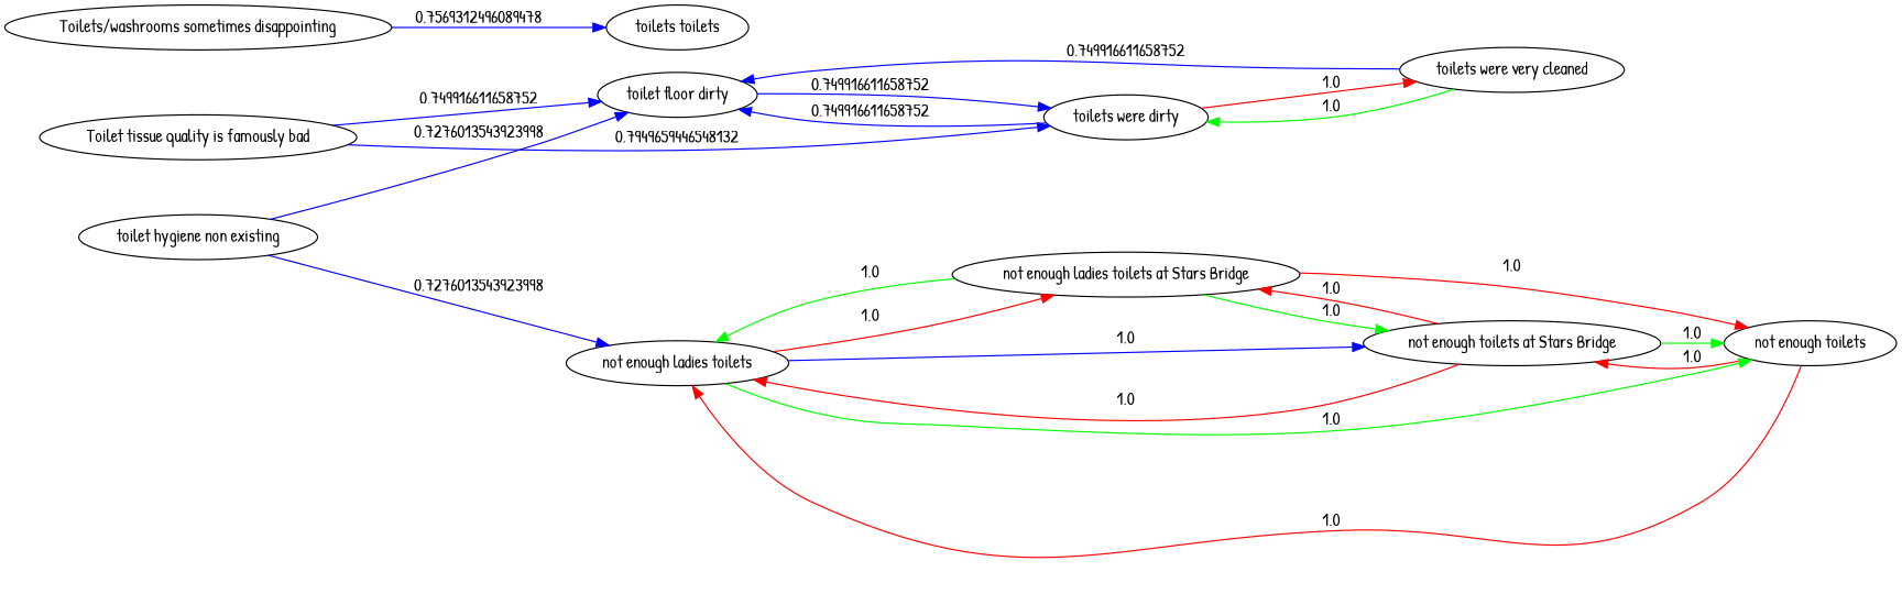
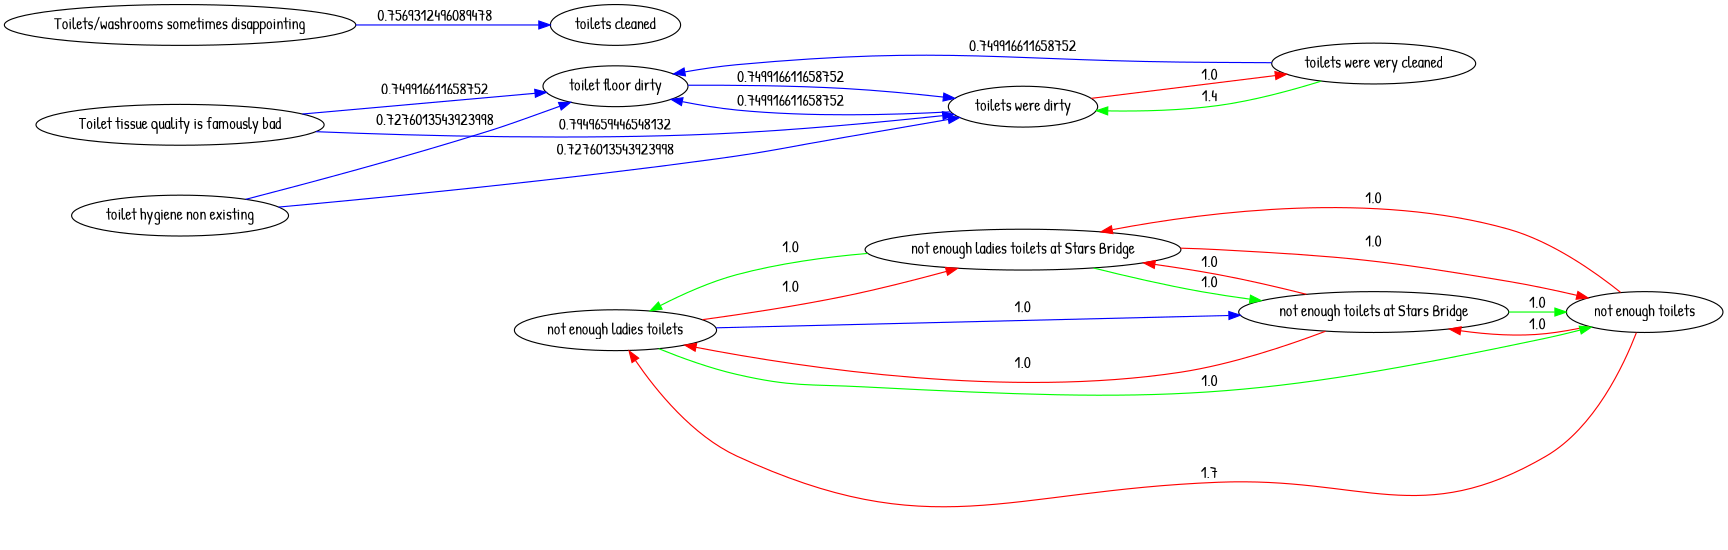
  digraph {
    fontname="Patrick Hand"
    rankdir=LR
    node [fontname="Patrick Hand"]
    edge [color=blue fontname="Patrick Hand"]
    "Toilet tissue quality is famously bad"
    "toilet floor dirty"
    "toilets were dirty"
    n4 [label="toilets were very cleaned"]
    "Toilets/washrooms sometimes disappointing"
-   "toilets cleaned" [label="toilets toilets"]
+   "toilets cleaned"
    "not enough ladies toilets at Stars Bridge"
    "not enough toilets at Stars Bridge"
    "not enough toilets"
    "not enough ladies toilets"
    "toilet hygiene non existing"
    "Toilet tissue quality is famously bad" -> "toilet floor dirty" [label=0.749916611658752]
    "Toilet tissue quality is famously bad" -> "toilets were dirty" [label=0.7949659446548132]
    "toilet floor dirty" -> "toilets were dirty" [label=0.749916611658752]
    "toilets were dirty" -> "toilet floor dirty" [label=0.749916611658752]
    "toilets were dirty" -> n4 [color=red label=1.0]
    n4 -> "toilet floor dirty" [label=0.749916611658752]
-   n4 -> "toilets were dirty" [color=green label=1.0]
+   n4 -> "toilets were dirty" [color=green label=1.4]
    "Toilets/washrooms sometimes disappointing" -> "toilets cleaned" [label=0.7569312496089478]
    "not enough ladies toilets at Stars Bridge" -> "not enough toilets at Stars Bridge" [color=green label=1.0]
    "not enough ladies toilets at Stars Bridge" -> "not enough toilets" [color=red label=1.0]
    "not enough ladies toilets at Stars Bridge" -> "not enough ladies toilets" [color=green label=1.0]
    "not enough toilets at Stars Bridge" -> "not enough ladies toilets at Stars Bridge" [color=red label=1.0]
    "not enough toilets at Stars Bridge" -> "not enough toilets" [color=green label=1.0]
    "not enough toilets at Stars Bridge" -> "not enough ladies toilets" [color=red label=1.0]
+   "not enough toilets" -> "not enough ladies toilets at Stars Bridge" [color=red label=1.0]
    "not enough toilets" -> "not enough toilets at Stars Bridge" [color=red label=1.0]
-   "not enough toilets" -> "not enough ladies toilets" [color=red label=1.0]
+   "not enough toilets" -> "not enough ladies toilets" [color=red label=1.7]
    "not enough ladies toilets" -> "not enough ladies toilets at Stars Bridge" [color=red label=1.0]
    "not enough ladies toilets" -> "not enough toilets at Stars Bridge" [label=1.0]
    "not enough ladies toilets" -> "not enough toilets" [color=green label=1.0]
    "toilet hygiene non existing" -> "toilet floor dirty" [label=0.7276013543923998]
-   "toilet hygiene non existing" -> "not enough ladies toilets" [label=0.7276013543923998]
+   "toilet hygiene non existing" -> "toilets were dirty" [label=0.7276013543923998]
  }
